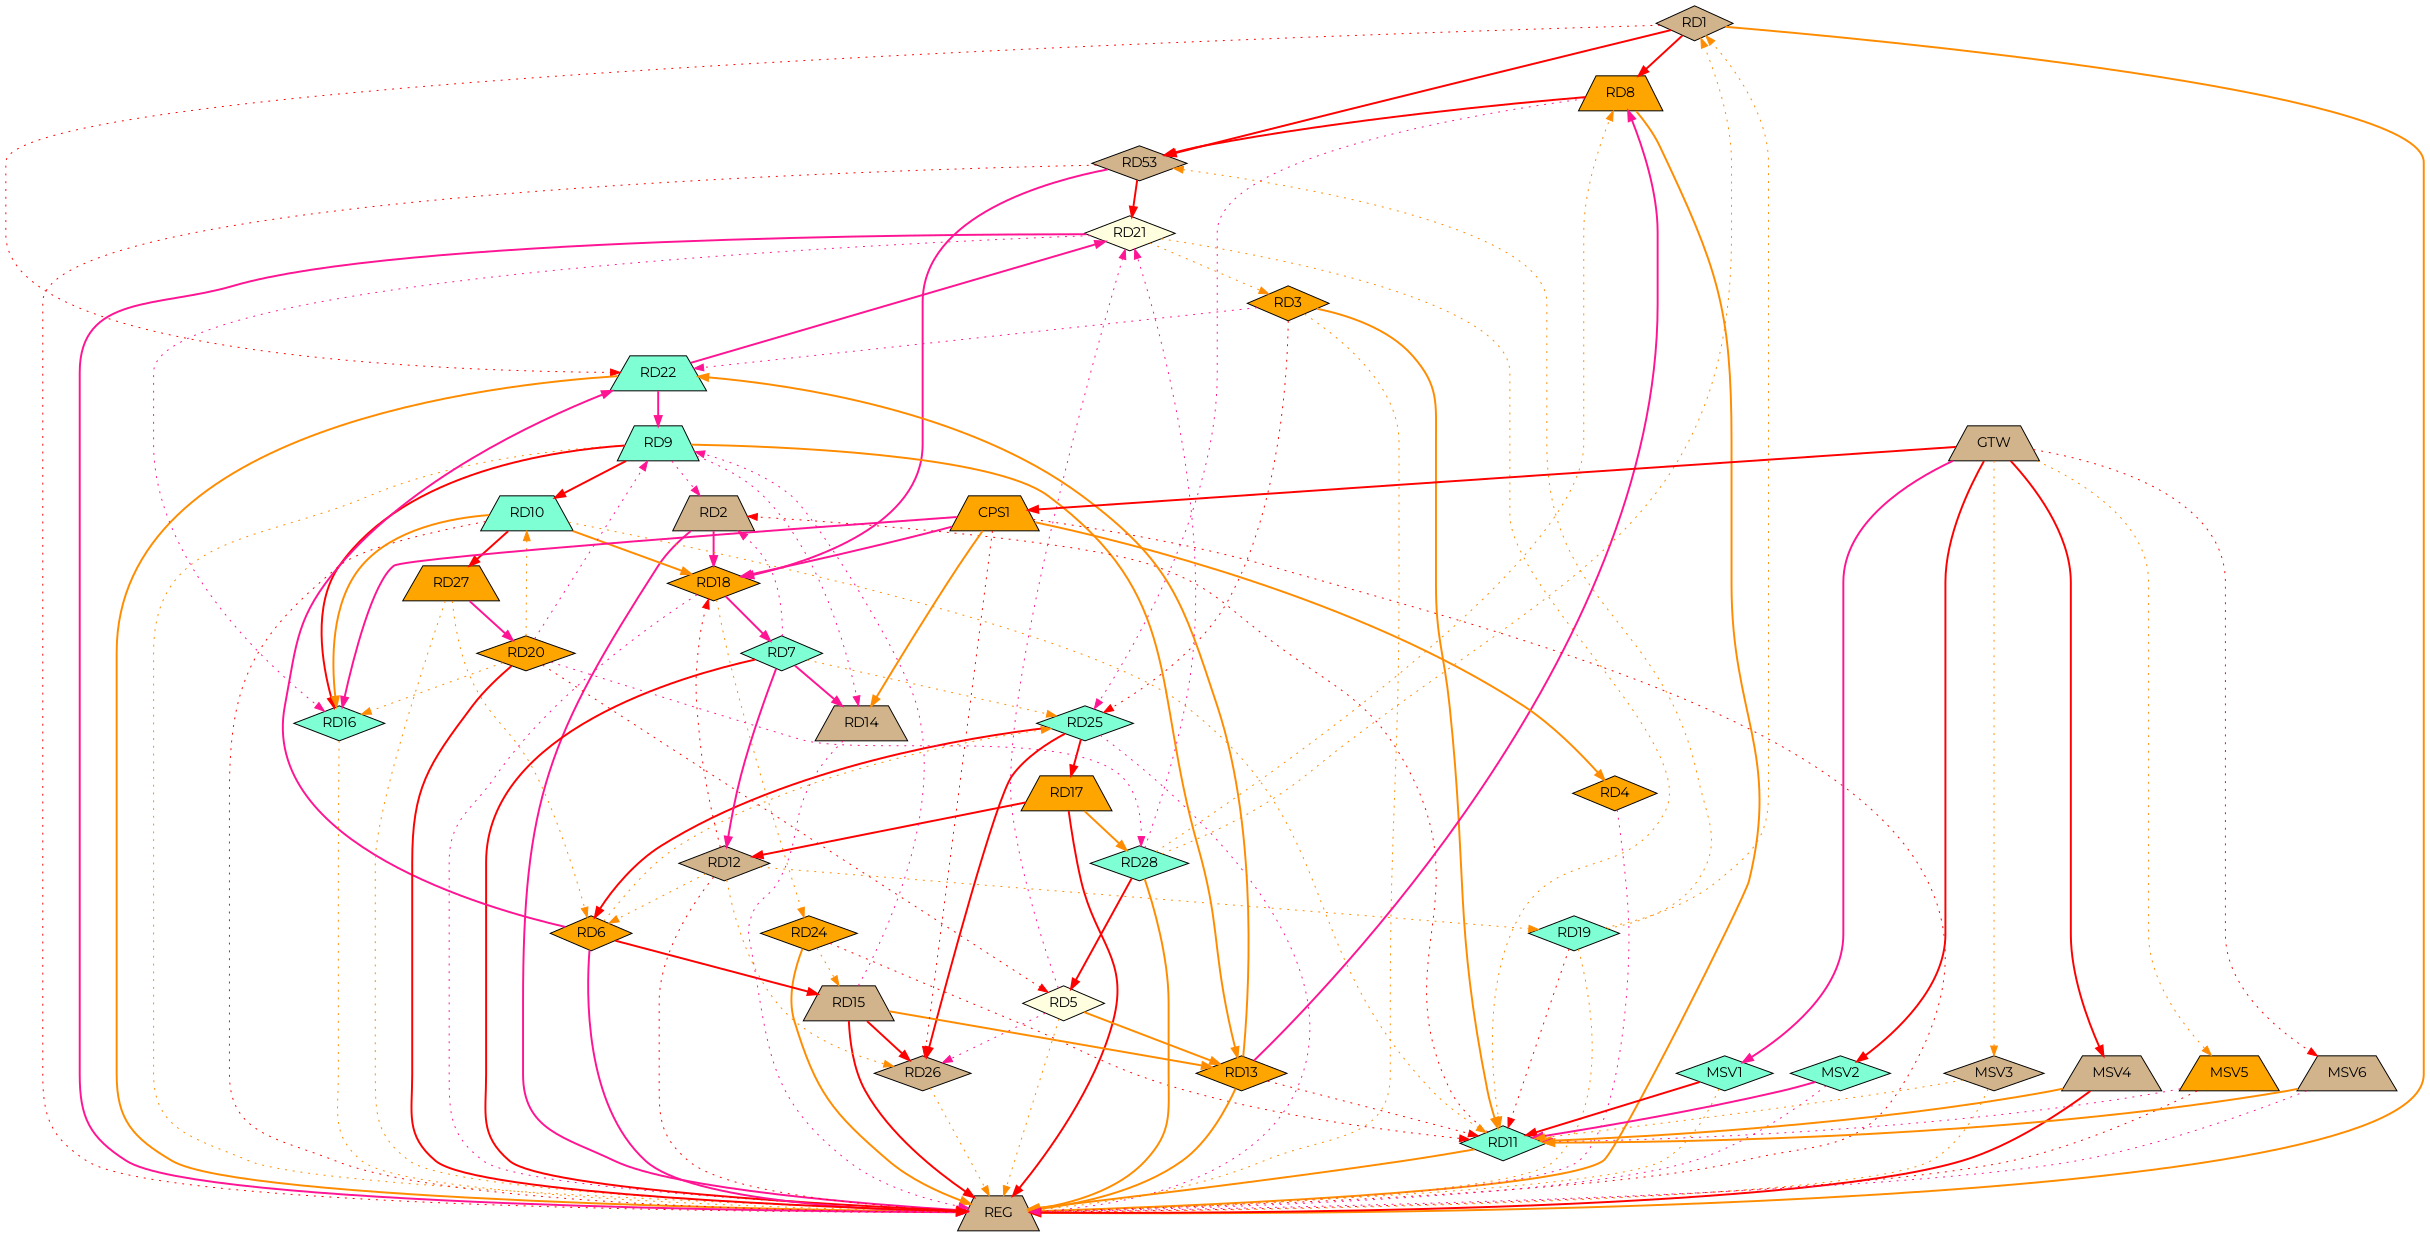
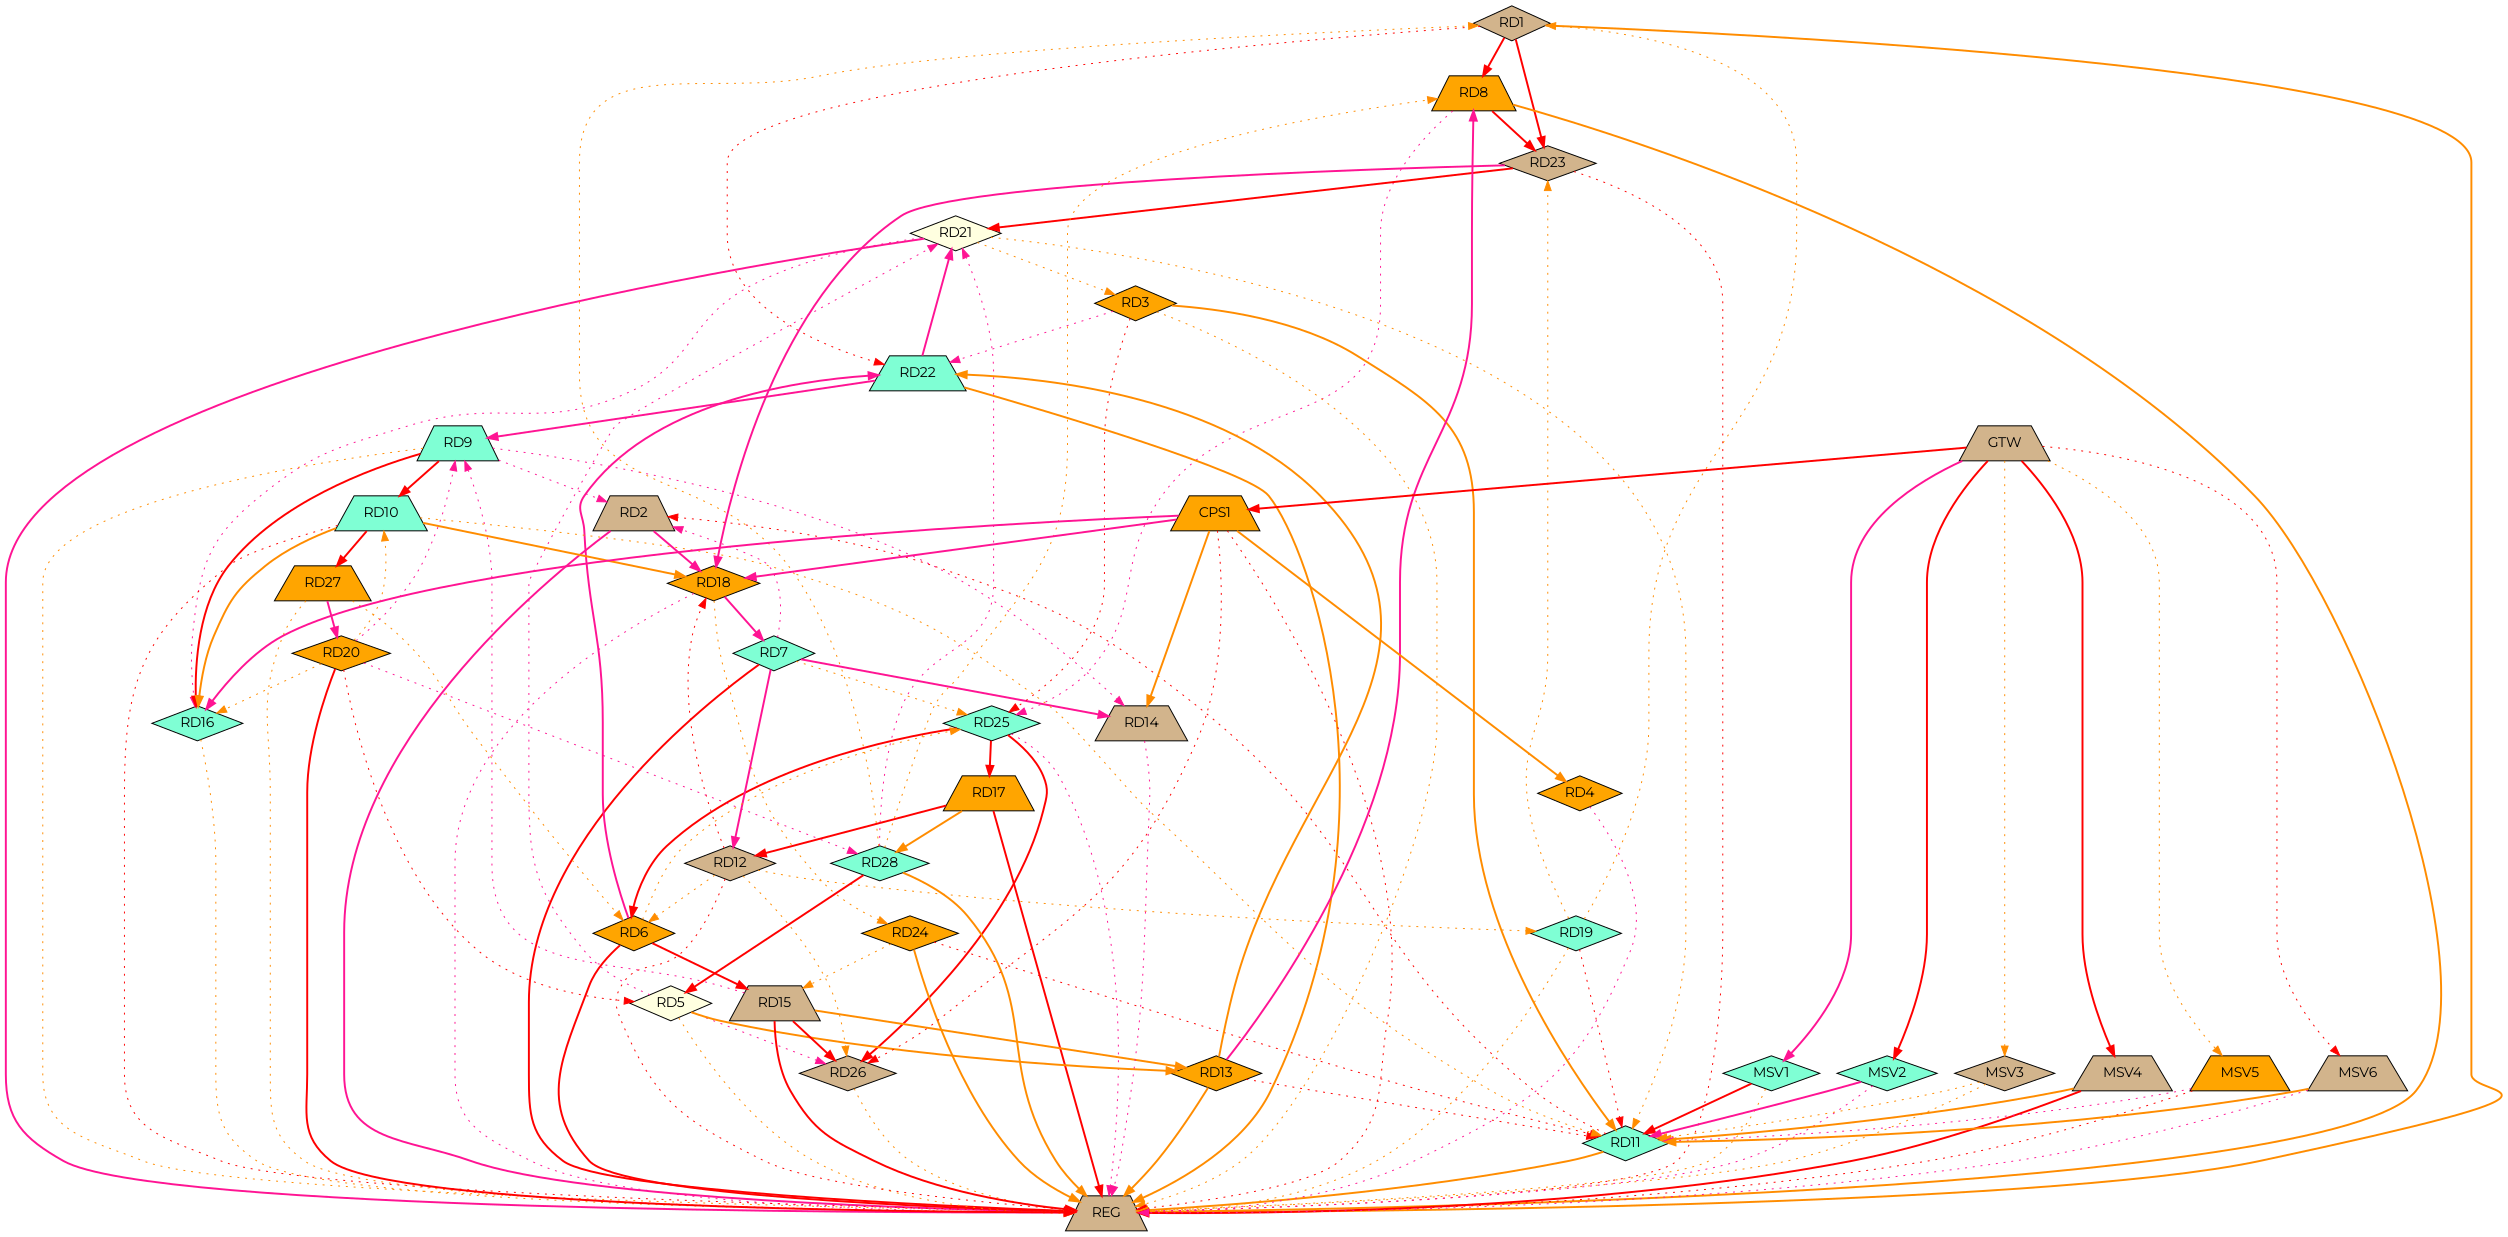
  strict digraph {
    fontname=Montserrat
    node [fillcolor=tan fontname=Montserrat shape=diamond style=filled]
    edge [color=darkorange fontname=Montserrat style=dotted]
    n1 [label=RD1]
    n2 [fillcolor=orange label=RD8 shape=trapezium]
    n3 [fillcolor=aquamarine label=RD22 shape=trapezium]
-   n4 [label=RD53]
+   n4 [label=RD23]
    n5 [label=REG shape=trapezium]
    n6 [fillcolor=aquamarine label=RD25]
    n7 [fillcolor=lightyellow label=RD21]
    n8 [fillcolor=aquamarine label=RD9 shape=trapezium]
    n9 [fillcolor=orange label=RD18]
    n10 [label=RD2 shape=trapezium]
    n11 [fillcolor=aquamarine label=RD7]
    n12 [fillcolor=orange label=RD24]
    n13 [fillcolor=orange label=RD3]
    n14 [fillcolor=aquamarine label=RD11]
    n15 [label=RD26]
    n16 [fillcolor=orange label=RD6]
    n17 [fillcolor=orange label=RD17 shape=trapezium]
    n18 [fillcolor=orange label=RD4]
    n19 [fillcolor=lightyellow label=RD5]
    n20 [fillcolor=orange label=RD13]
    n21 [fillcolor=aquamarine label=RD16]
    n22 [label=RD15 shape=trapezium]
    n23 [label=RD12]
    n24 [label=RD14 shape=trapezium]
    n25 [fillcolor=aquamarine label=RD19]
    n26 [fillcolor=aquamarine label=RD10 shape=trapezium]
    n27 [fillcolor=orange label=RD27 shape=trapezium]
    n28 [fillcolor=orange label=RD20]
    n29 [fillcolor=aquamarine label=RD28]
    n30 [fillcolor=orange label=CPS1 shape=trapezium]
    n31 [label=GTW shape=trapezium]
    n32 [fillcolor=aquamarine label=MSV1]
    n33 [fillcolor=aquamarine label=MSV2]
    n34 [label=MSV3]
    n35 [label=MSV4 shape=trapezium]
    n36 [fillcolor=orange label=MSV5 shape=trapezium]
    n37 [label=MSV6 shape=trapezium]
    n1 -> n2 [color=red style=bold]
    n1 -> n3 [color=red]
    n1 -> n4 [color=red style=bold]
    n1 -> n5 [style=bold]
    n2 -> n4 [color=red style=bold]
    n2 -> n5 [style=bold]
    n2 -> n6 [color=deeppink]
    n3 -> n5 [style=bold]
    n3 -> n7 [color=deeppink style=bold]
    n3 -> n8 [color=deeppink style=bold]
    n4 -> n5 [color=red]
    n4 -> n7 [color=red style=bold]
    n4 -> n9 [color=deeppink style=bold]
    n6 -> n5 [color=deeppink]
    n6 -> n15 [color=red style=bold]
    n6 -> n16 [color=red style=bold]
    n6 -> n17 [color=red style=bold]
    n7 -> n5 [color=deeppink style=bold]
    n7 -> n13
    n7 -> n14
    n7 -> n21 [color=deeppink]
    n8 -> n5
    n8 -> n10 [color=deeppink]
-   n8 -> n20 [style=bold]
    n8 -> n21 [color=red style=bold]
    n8 -> n24 [color=deeppink]
    n8 -> n26 [color=red style=bold]
    n9 -> n5 [color=deeppink]
    n9 -> n11 [color=deeppink style=bold]
    n9 -> n12
    n10 -> n5 [color=deeppink style=bold]
    n10 -> n9 [color=deeppink style=bold]
    n11 -> n5 [color=red style=bold]
    n11 -> n6
    n11 -> n10 [color=deeppink]
    n11 -> n23 [color=deeppink style=bold]
    n11 -> n24 [color=deeppink style=bold]
    n12 -> n5 [style=bold]
    n12 -> n14 [color=red]
    n12 -> n22
    n13 -> n3 [color=deeppink]
    n13 -> n5
    n13 -> n6 [color=red]
    n13 -> n14 [style=bold]
    n14 -> n5 [style=bold]
    n14 -> n10 [color=red]
    n15 -> n5
    n16 -> n3 [color=deeppink style=bold]
-   n16 -> n5 [color=deeppink style=bold]
+   n16 -> n5 [color=red style=bold]
    n16 -> n6
    n16 -> n22 [color=red style=bold]
    n17 -> n5 [color=red style=bold]
    n17 -> n23 [color=red style=bold]
    n17 -> n29 [style=bold]
    n18 -> n5 [color=deeppink]
    n19 -> n5
    n19 -> n7 [color=deeppink]
    n19 -> n15 [color=deeppink]
    n19 -> n20 [style=bold]
    n20 -> n2 [color=deeppink style=bold]
    n20 -> n3 [style=bold]
    n20 -> n5 [style=bold]
    n20 -> n14 [color=red]
    n21 -> n5
    n22 -> n5 [color=red style=bold]
    n22 -> n8 [color=deeppink]
    n22 -> n15 [color=red style=bold]
    n22 -> n20 [style=bold]
    n23 -> n5 [color=red]
    n23 -> n9 [color=red]
    n23 -> n15
    n23 -> n16
    n23 -> n25
    n24 -> n5 [color=deeppink]
    n25 -> n1
    n25 -> n4
    n25 -> n5
    n25 -> n14 [color=red]
    n26 -> n5 [color=red]
    n26 -> n9 [style=bold]
    n26 -> n14
    n26 -> n21 [style=bold]
    n26 -> n27 [color=red style=bold]
    n27 -> n5
    n27 -> n16
    n27 -> n28 [color=deeppink style=bold]
    n28 -> n5 [color=red style=bold]
    n28 -> n8 [color=deeppink]
    n28 -> n19 [color=red]
    n28 -> n21
    n28 -> n26
    n28 -> n29 [color=deeppink]
    n29 -> n1
    n29 -> n2
    n29 -> n5 [style=bold]
    n29 -> n7 [color=deeppink]
    n29 -> n19 [color=red style=bold]
    n30 -> n5 [color=red]
    n30 -> n9 [color=deeppink style=bold]
    n30 -> n15 [color=red]
    n30 -> n18 [style=bold]
    n30 -> n21 [color=deeppink style=bold]
    n30 -> n24 [style=bold]
    n31 -> n30 [color=red style=bold]
    n31 -> n32 [color=deeppink style=bold]
    n31 -> n33 [color=red style=bold]
    n31 -> n34
    n31 -> n35 [color=red style=bold]
    n31 -> n36
    n31 -> n37 [color=red]
    n32 -> n5
    n32 -> n14 [color=red style=bold]
    n33 -> n5 [color=deeppink]
    n33 -> n14 [color=deeppink style=bold]
    n34 -> n5
    n34 -> n14
    n35 -> n5 [color=red style=bold]
    n35 -> n14 [style=bold]
    n36 -> n5 [color=red]
    n36 -> n14 [color=deeppink]
    n37 -> n5 [color=deeppink]
    n37 -> n14 [style=bold]
  }
